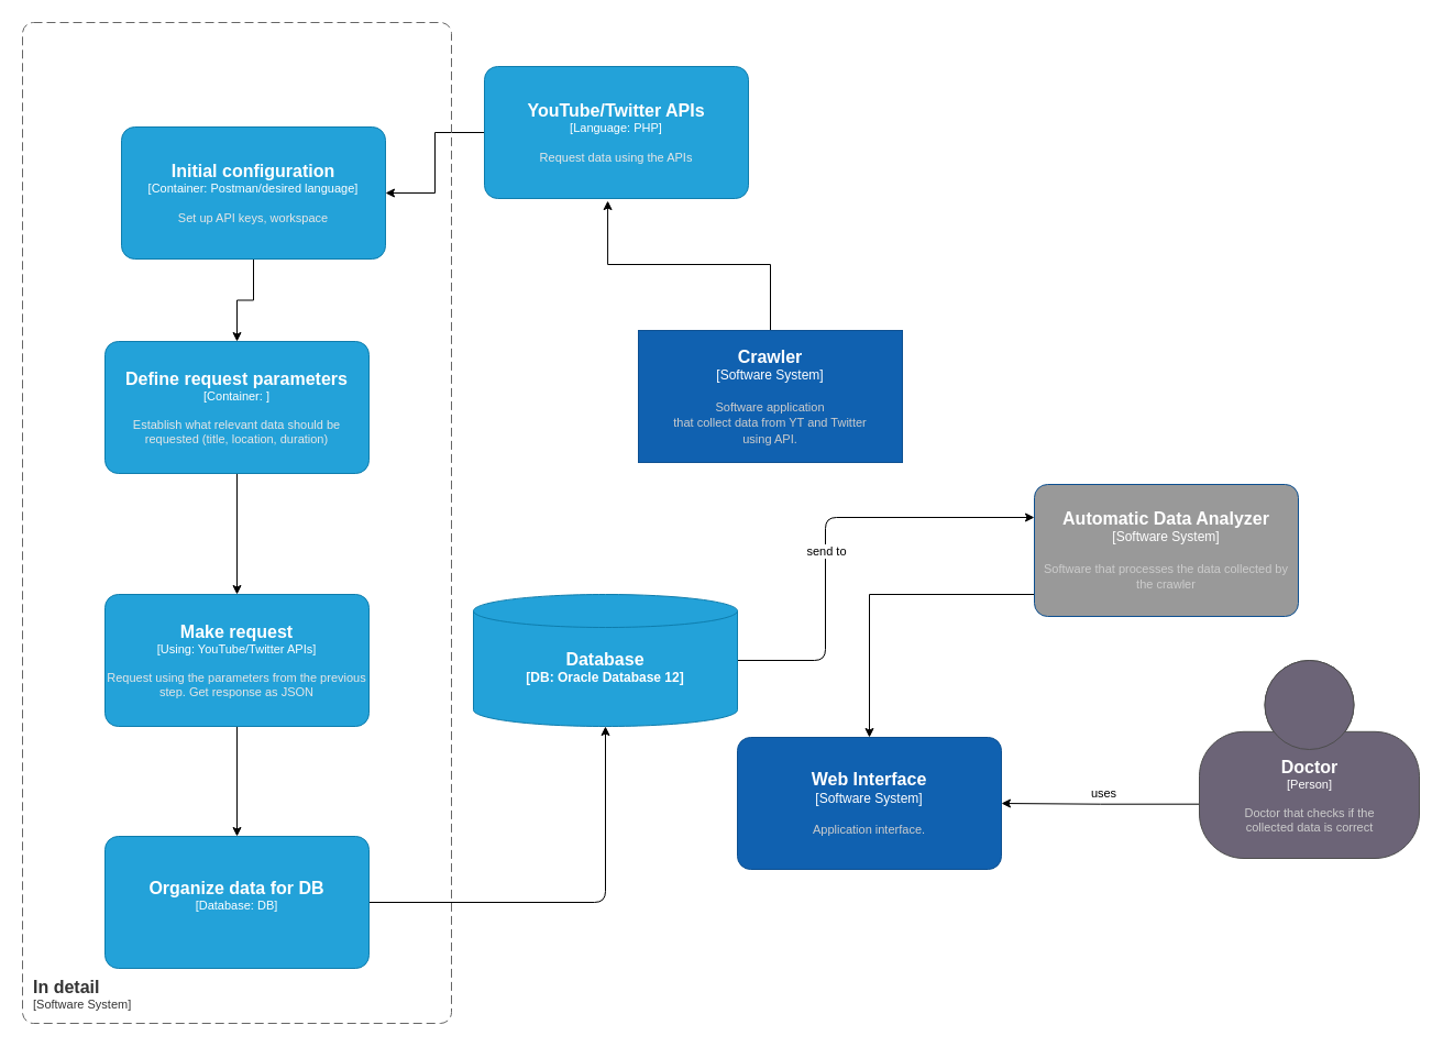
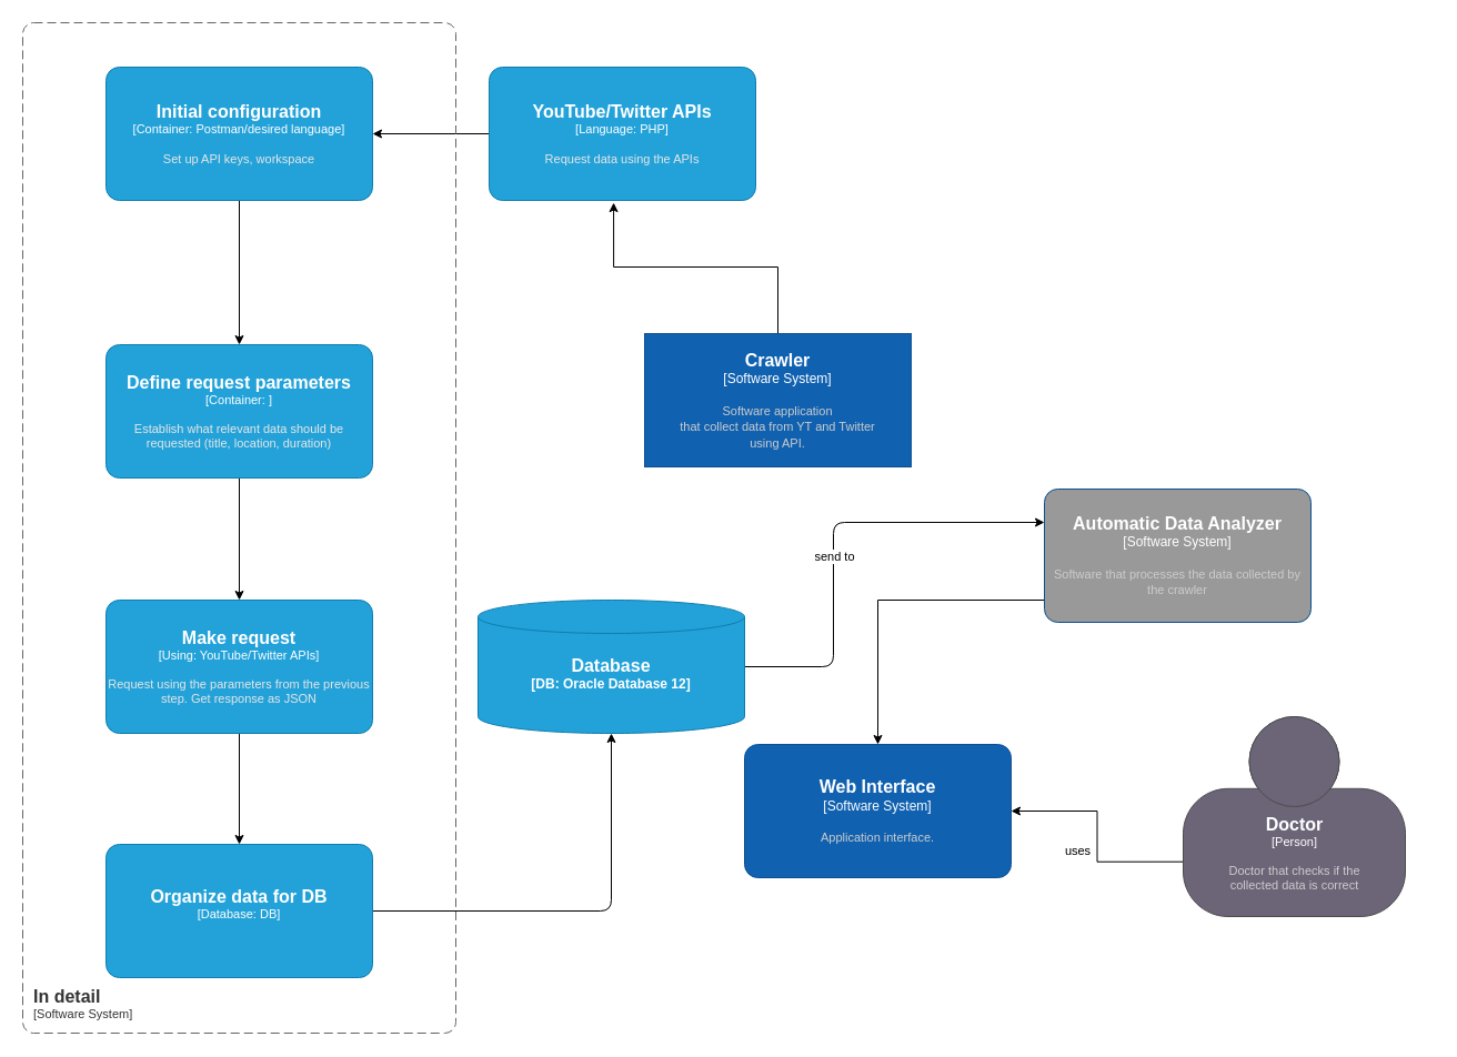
  <mxCell id="0" />
  <mxCell id="1" parent="0" />
  <mxCell id="2" style="edgeStyle=orthogonalEdgeStyle;rounded=0;orthogonalLoop=1;jettySize=auto;html=1;entryX=0.467;entryY=1.017;entryDx=0;entryDy=0;entryPerimeter=0;" parent="1" source="3" target="10" edge="1"><mxGeometry relative="1" as="geometry" /></mxCell>
  <mxCell id="3" value="&lt;font style=&quot;font-size: 16px&quot;&gt;&lt;b&gt;Crawler&lt;/b&gt;&lt;/font&gt;&lt;div&gt;[Software System]&lt;/div&gt;&lt;br&gt;&lt;div&gt;&lt;font style=&quot;font-size: 11px&quot;&gt;&lt;font color=&quot;#cccccc&quot;&gt;Software application &#10;that collect data from YT and Twitter&#10; using API.&lt;/font&gt;&lt;/div&gt;" style="whiteSpace=wrap;html=1;labelBackgroundColor=none;fillColor=#1061B0;fontColor=#ffffff;align=center;arcSize=10;strokeColor=#0D5091;metaEdit=1;resizable=0;points=[[0.25,0,0],[0.5,0,0],[0.75,0,0],[1,0.25,0],[1,0.5,0],[1,0.75,0],[0.75,1,0],[0.5,1,0],[0.25,1,0],[0,0.75,0],[0,0.5,0],[0,0.25,0]];rounded=0;" parent="1" vertex="1"><mxGeometry x="580" y="300" width="240" height="120" as="geometry" /></mxCell>
  <mxCell id="4" style="edgeStyle=orthogonalEdgeStyle;rounded=0;orthogonalLoop=1;jettySize=auto;html=1;" parent="1" source="5" target="6" edge="1"><mxGeometry relative="1" as="geometry"><Array as="points"><mxPoint x="790" y="540" /></Array></mxGeometry></mxCell>
  <mxCell id="5" value="&lt;font style=&quot;font-size: 16px&quot;&gt;&lt;b&gt;Automatic Data Analyzer&lt;/b&gt;&lt;/font&gt;&lt;div&gt;[Software System]&lt;/div&gt;&lt;br&gt;&lt;div&gt;&lt;font style=&quot;font-size: 11px&quot;&gt;&lt;font color=&quot;#cccccc&quot;&gt;Software that processes the data collected by the crawler&lt;/font&gt;&lt;/div&gt;" style="rounded=1;whiteSpace=wrap;html=1;labelBackgroundColor=none;fillColor=#999999;fontColor=#ffffff;align=center;arcSize=10;strokeColor=#0D5091;metaEdit=1;resizable=0;points=[[0.25,0,0],[0.5,0,0],[0.75,0,0],[1,0.25,0],[1,0.5,0],[1,0.75,0],[0.75,1,0],[0.5,1,0],[0.25,1,0],[0,0.75,0],[0,0.5,0],[0,0.25,0]];" parent="1" vertex="1"><mxGeometry x="940" y="440" width="240" height="120" as="geometry" /></mxCell>
  <mxCell id="6" value="&lt;font style=&quot;font-size: 16px&quot;&gt;&lt;b&gt;Web Interface&lt;/b&gt;&lt;/font&gt;&lt;div&gt;[Software System]&lt;/div&gt;&lt;br&gt;&lt;div&gt;&lt;font style=&quot;font-size: 11px&quot;&gt;&lt;font color=&quot;#cccccc&quot;&gt;Application interface.&lt;/font&gt;&lt;/div&gt;" style="rounded=1;whiteSpace=wrap;html=1;labelBackgroundColor=none;fillColor=#1061b0;fontColor=#ffffff;align=center;arcSize=10;strokeColor=#0D5091;metaEdit=1;resizable=0;points=[[0.25,0,0],[0.5,0,0],[0.75,0,0],[1,0.25,0],[1,0.5,0],[1,0.75,0],[0.75,1,0],[0.5,1,0],[0.25,1,0],[0,0.75,0],[0,0.5,0],[0,0.25,0]];" parent="1" vertex="1"><mxGeometry x="670" y="670" width="240" height="120" as="geometry" /></mxCell>
  <mxCell id="7" style="edgeStyle=orthogonalEdgeStyle;rounded=0;orthogonalLoop=1;jettySize=auto;html=1;exitX=0.004;exitY=0.726;exitDx=0;exitDy=0;exitPerimeter=0;" parent="1" source="23" target="6" edge="1"><mxGeometry relative="1" as="geometry"><mxPoint x="1070" y="730" as="sourcePoint" /><Array as="points" /></mxGeometry></mxCell>
  <mxCell id="8" value="uses&lt;br&gt;" style="edgeLabel;html=1;align=center;verticalAlign=middle;resizable=0;points=[];" parent="7" vertex="1" connectable="0"><mxGeometry x="-0.24" y="1" relative="1" as="geometry"><mxPoint x="-19" y="-11" as="offset" /></mxGeometry></mxCell>
  <mxCell id="9" style="edgeStyle=orthogonalEdgeStyle;rounded=0;orthogonalLoop=1;jettySize=auto;html=1;entryX=1;entryY=0.5;entryDx=0;entryDy=0;entryPerimeter=0;" parent="1" source="10" target="17" edge="1"><mxGeometry relative="1" as="geometry" /></mxCell>
  <mxCell id="10" value="&lt;font style=&quot;font-size: 16px&quot;&gt;&lt;b&gt;YouTube/Twitter APIs&lt;/b&gt;&lt;/font&gt;&lt;div&gt;[Language: PHP]&lt;/div&gt;&lt;br&gt;&lt;div&gt;&lt;font style=&quot;font-size: 11px&quot;&gt;&lt;font color=&quot;#E6E6E6&quot;&gt;Request data using the APIs&lt;/font&gt;&lt;/div&gt;" style="rounded=1;whiteSpace=wrap;html=1;fontSize=11;labelBackgroundColor=none;fillColor=#23A2D9;fontColor=#ffffff;align=center;arcSize=10;strokeColor=#0E7DAD;metaEdit=1;resizable=0;points=[[0.25,0,0],[0.5,0,0],[0.75,0,0],[1,0.25,0],[1,0.5,0],[1,0.75,0],[0.75,1,0],[0.5,1,0],[0.25,1,0],[0,0.75,0],[0,0.5,0],[0,0.25,0]];" parent="1" vertex="1"><mxGeometry x="440" y="60" width="240" height="120" as="geometry" /></mxCell>
  <mxCell id="11" value="&lt;font style=&quot;font-size: 16px&quot;&gt;&lt;b&gt;&lt;div style=&quot;text-align: left&quot;&gt;In detail&lt;/div&gt;&lt;/b&gt;&lt;/font&gt;&lt;div style=&quot;text-align: left&quot;&gt;[Software System]&lt;/div&gt;" style="rounded=1;fontSize=11;whiteSpace=wrap;html=1;dashed=1;arcSize=20;fillColor=none;strokeColor=#666666;fontColor=#333333;labelBackgroundColor=none;align=left;verticalAlign=bottom;labelBorderColor=none;spacingTop=0;spacing=10;dashPattern=8 4;metaEdit=1;rotatable=0;perimeter=rectanglePerimeter;noLabel=0;labelPadding=0;allowArrows=0;connectable=0;expand=0;recursiveResize=0;editable=1;pointerEvents=0;absoluteArcSize=1;points=[[0.25,0,0],[0.5,0,0],[0.75,0,0],[1,0.25,0],[1,0.5,0],[1,0.75,0],[0.75,1,0],[0.5,1,0],[0.25,1,0],[0,0.75,0],[0,0.5,0],[0,0.25,0]];" parent="1" vertex="1"><mxGeometry x="20" y="20" width="390" height="910" as="geometry" /></mxCell>
  <mxCell id="12" style="edgeStyle=orthogonalEdgeStyle;rounded=0;orthogonalLoop=1;jettySize=auto;html=1;entryX=0.5;entryY=0;entryDx=0;entryDy=0;entryPerimeter=0;" parent="1" source="13" target="15" edge="1"><mxGeometry relative="1" as="geometry" /></mxCell>
  <mxCell id="13" value="&lt;font style=&quot;font-size: 16px&quot;&gt;&lt;b&gt;Define request parameters&lt;/b&gt;&lt;/font&gt;&lt;div&gt;[Container: ]&lt;/div&gt;&lt;br&gt;&lt;div&gt;&lt;font style=&quot;font-size: 11px&quot;&gt;&lt;font color=&quot;#E6E6E6&quot;&gt;Establish what relevant data should be requested (title, location, duration)&lt;/font&gt;&lt;/div&gt;" style="rounded=1;whiteSpace=wrap;html=1;fontSize=11;labelBackgroundColor=none;fillColor=#23A2D9;fontColor=#ffffff;align=center;arcSize=10;strokeColor=#0E7DAD;metaEdit=1;resizable=0;points=[[0.25,0,0],[0.5,0,0],[0.75,0,0],[1,0.25,0],[1,0.5,0],[1,0.75,0],[0.75,1,0],[0.5,1,0],[0.25,1,0],[0,0.75,0],[0,0.5,0],[0,0.25,0]];" parent="1" vertex="1"><mxGeometry x="95" width="240" height="120" as="geometry" y="310" /></mxCell>
  <mxCell id="14" style="edgeStyle=orthogonalEdgeStyle;rounded=0;orthogonalLoop=1;jettySize=auto;html=1;" parent="1" source="15" target="19" edge="1"><mxGeometry relative="1" as="geometry" /></mxCell>
  <mxCell id="15" value="&lt;font style=&quot;font-size: 16px&quot;&gt;&lt;b&gt;Make request&lt;/b&gt;&lt;/font&gt;&lt;div&gt;[Using: YouTube/Twitter APIs]&lt;/div&gt;&lt;br&gt;&lt;div&gt;&lt;font style=&quot;font-size: 11px&quot;&gt;&lt;font color=&quot;#E6E6E6&quot;&gt;Request using the parameters from the previous step. Get response as JSON&lt;/font&gt;&lt;/div&gt;" style="rounded=1;whiteSpace=wrap;html=1;fontSize=11;labelBackgroundColor=none;fillColor=#23A2D9;fontColor=#ffffff;align=center;arcSize=10;strokeColor=#0E7DAD;metaEdit=1;resizable=0;points=[[0.25,0,0],[0.5,0,0],[0.75,0,0],[1,0.25,0],[1,0.5,0],[1,0.75,0],[0.75,1,0],[0.5,1,0],[0.25,1,0],[0,0.75,0],[0,0.5,0],[0,0.25,0]];" parent="1" vertex="1"><mxGeometry x="95" y="540" width="240" height="120" as="geometry" /></mxCell>
  <mxCell id="16" style="edgeStyle=orthogonalEdgeStyle;rounded=0;orthogonalLoop=1;jettySize=auto;html=1;entryX=0.5;entryY=0;entryDx=0;entryDy=0;entryPerimeter=0;" parent="1" source="17" target="13" edge="1"><mxGeometry relative="1" as="geometry" /></mxCell>
- <mxCell id="17" value="&lt;font style=&quot;font-size: 16px&quot;&gt;&lt;b&gt;Initial configuration&lt;/b&gt;&lt;/font&gt;&lt;div&gt;[Container: Postman/desired language]&lt;/div&gt;&lt;br&gt;&lt;div&gt;&lt;font style=&quot;font-size: 11px&quot;&gt;&lt;font color=&quot;#E6E6E6&quot;&gt;Set up API keys, workspace&lt;/font&gt;&lt;/div&gt;" style="rounded=1;whiteSpace=wrap;html=1;fontSize=11;labelBackgroundColor=none;fillColor=#23A2D9;fontColor=#ffffff;align=center;arcSize=10;strokeColor=#0E7DAD;metaEdit=1;resizable=0;points=[[0.25,0,0],[0.5,0,0],[0.75,0,0],[1,0.25,0],[1,0.5,0],[1,0.75,0],[0.75,1,0],[0.5,1,0],[0.25,1,0],[0,0.75,0],[0,0.5,0],[0,0.25,0]];" parent="1" vertex="1"><mxGeometry x="110" y="115" width="240" height="120" as="geometry" /></mxCell>
+ <mxCell id="17" value="&lt;font style=&quot;font-size: 16px&quot;&gt;&lt;b&gt;Initial configuration&lt;/b&gt;&lt;/font&gt;&lt;div&gt;[Container: Postman/desired language]&lt;/div&gt;&lt;br&gt;&lt;div&gt;&lt;font style=&quot;font-size: 11px&quot;&gt;&lt;font color=&quot;#E6E6E6&quot;&gt;Set up API keys, workspace&lt;/font&gt;&lt;/div&gt;" style="rounded=1;whiteSpace=wrap;html=1;fontSize=11;labelBackgroundColor=none;fillColor=#23A2D9;fontColor=#ffffff;align=center;arcSize=10;strokeColor=#0E7DAD;metaEdit=1;resizable=0;points=[[0.25,0,0],[0.5,0,0],[0.75,0,0],[1,0.25,0],[1,0.5,0],[1,0.75,0],[0.75,1,0],[0.5,1,0],[0.25,1,0],[0,0.75,0],[0,0.5,0],[0,0.25,0]];" parent="1" vertex="1"><mxGeometry x="95" y="60" width="240" height="120" as="geometry" /></mxCell>
  <mxCell id="18" style="edgeStyle=none;html=1;entryX=0.5;entryY=1;entryDx=0;entryDy=0;entryPerimeter=0;" parent="1" source="19" target="22" edge="1"><mxGeometry relative="1" as="geometry"><mxPoint y="820" as="targetPoint" x="550" /><Array as="points"><mxPoint y="820" x="550" /></Array></mxGeometry></mxCell>
  <mxCell id="19" value="&lt;font style=&quot;font-size: 16px&quot;&gt;&lt;b&gt;Organize data for DB&lt;/b&gt;&lt;/font&gt;&lt;div&gt;[Database: DB]&lt;/div&gt;&lt;br&gt;&lt;div&gt;&lt;font style=&quot;font-size: 11px&quot;&gt;&lt;font color=&quot;#E6E6E6&quot;&gt;&lt;/font&gt;&lt;/div&gt;" style="rounded=1;whiteSpace=wrap;html=1;fontSize=11;labelBackgroundColor=none;fillColor=#23A2D9;fontColor=#ffffff;align=center;arcSize=10;strokeColor=#0E7DAD;metaEdit=1;resizable=0;points=[[0.25,0,0],[0.5,0,0],[0.75,0,0],[1,0.25,0],[1,0.5,0],[1,0.75,0],[0.75,1,0],[0.5,1,0],[0.25,1,0],[0,0.75,0],[0,0.5,0],[0,0.25,0]];" parent="1" vertex="1"><mxGeometry x="95" y="760" width="240" height="120" as="geometry" /></mxCell>
  <mxCell id="20" style="edgeStyle=none;html=1;entryX=0;entryY=0.25;entryDx=0;entryDy=0;entryPerimeter=0;exitX=1;exitY=0.5;exitDx=0;exitDy=0;exitPerimeter=0;" parent="1" source="22" target="5" edge="1"><mxGeometry relative="1" as="geometry"><Array as="points"><mxPoint x="750" y="600" /><mxPoint x="750" y="470" /></Array></mxGeometry></mxCell>
  <mxCell id="21" value="send to" style="edgeLabel;html=1;align=center;verticalAlign=middle;resizable=0;points=[];" parent="20" vertex="1" connectable="0"><mxGeometry x="0.238" relative="1" as="geometry"><mxPoint x="-38" y="30" as="offset" /></mxGeometry></mxCell>
  <mxCell id="22" value="&lt;font style=&quot;font-size: 16px&quot;&gt;&lt;b&gt;Database&lt;/font&gt;&lt;div&gt;[DB:&amp;nbsp;Oracle Database 12]&lt;/div&gt;&lt;br&gt;&lt;div&gt;&lt;font style=&quot;font-size: 11px&quot;&gt;&lt;font color=&quot;#E6E6E6&quot;&gt;&lt;/font&gt;&lt;/div&gt;" style="shape=cylinder3;size=15;whiteSpace=wrap;html=1;boundedLbl=1;rounded=0;labelBackgroundColor=none;fillColor=#23A2D9;fontSize=12;fontColor=#ffffff;align=center;strokeColor=#0E7DAD;metaEdit=1;points=[[0.5,0,0],[1,0.25,0],[1,0.5,0],[1,0.75,0],[0.5,1,0],[0,0.75,0],[0,0.5,0],[0,0.25,0]];resizable=0;direction=east;" parent="1" vertex="1"><mxGeometry x="430" y="540" width="240" height="120" as="geometry" /></mxCell>
- <mxCell id="23" value="&lt;font style=&quot;font-size: 16px&quot;&gt;&lt;b&gt;Doctor&lt;/b&gt;&lt;/font&gt;&lt;div&gt;[Person]&lt;/div&gt;&lt;br&gt;&lt;div&gt;&lt;font style=&quot;font-size: 11px&quot;&gt;&lt;font color=&quot;#cccccc&quot;&gt;Doctor that checks if the&#10; collected data is correct&lt;/font&gt;&lt;/div&gt;" style="html=1;fontSize=11;dashed=0;whitespace=wrap;fillColor=#6C6477;strokeColor=#4D4D4D;fontColor=#ffffff;shape=mxgraph.c4.person2;align=center;metaEdit=1;points=[[0.5,0,0],[1,0.5,0],[1,0.75,0],[0.75,1,0],[0.5,1,0],[0.25,1,0],[0,0.75,0],[0,0.5,0]];resizable=0;" parent="1" vertex="1"><mxGeometry x="1090" y="600" width="200" height="180" as="geometry" /></mxCell>
+ <mxCell id="23" value="&lt;font style=&quot;font-size: 16px&quot;&gt;&lt;b&gt;Doctor&lt;/b&gt;&lt;/font&gt;&lt;div&gt;[Person]&lt;/div&gt;&lt;br&gt;&lt;div&gt;&lt;font style=&quot;font-size: 11px&quot;&gt;&lt;font color=&quot;#cccccc&quot;&gt;Doctor that checks if the&#10; collected data is correct&lt;/font&gt;&lt;/div&gt;" style="html=1;fontSize=11;dashed=0;whitespace=wrap;fillColor=#6C6477;strokeColor=#4D4D4D;fontColor=#ffffff;shape=mxgraph.c4.person2;align=center;metaEdit=1;points=[[0.5,0,0],[1,0.5,0],[1,0.75,0],[0.75,1,0],[0.5,1,0],[0.25,1,0],[0,0.75,0],[0,0.5,0]];resizable=0;" parent="1" vertex="1"><mxGeometry x="1065" y="645" width="200" height="180" as="geometry" /></mxCell>
